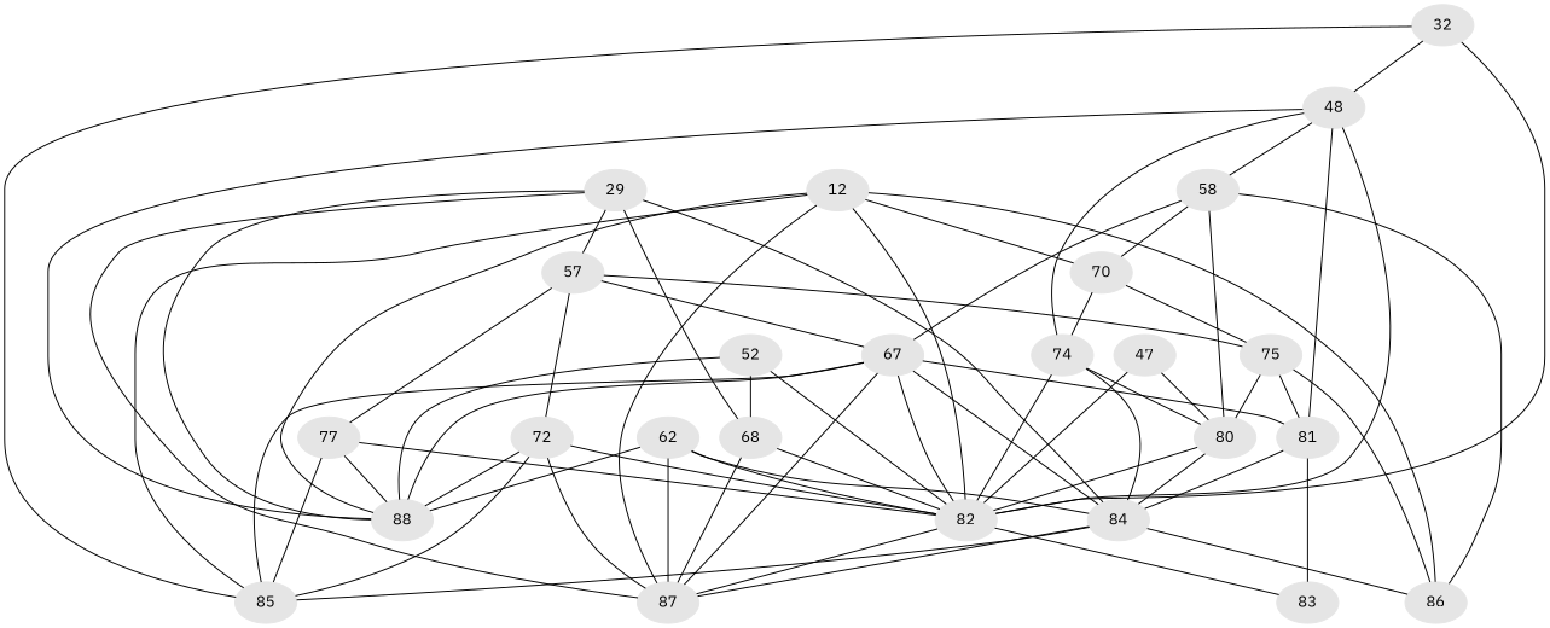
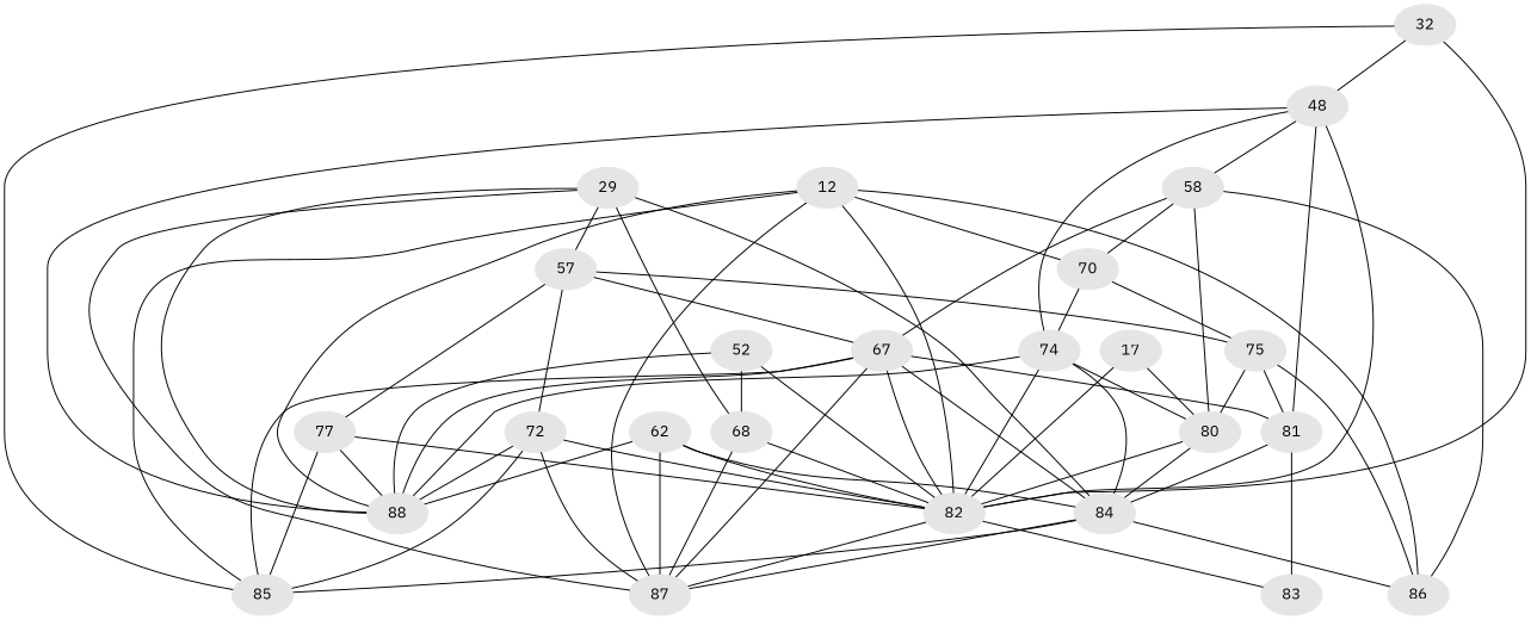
  graph {
    fontname="IBM Plex Sans"
    node [color=gray90 fontname="IBM Plex Sans" style=filled]
    edge [fontname="IBM Plex Sans"]
    n1 [label=12 super="+2+7"]
    70
    82 [super="+14+69+79+66"]
    85 [super="+59"]
    86 [super="+12"]
    87 [super="+71+37"]
    88 [super="+61"]
    74 [super="+41+50"]
    75 [super="+9+24"]
    83
    29 [super="+25"]
    57 [super="+10"]
    68 [super="+20"]
    84 [super="+42+78"]
    67 [super="+18+65"]
    72 [super="+3+46+27"]
    77
    32 [super="+16"]
    48 [super="+6+22+26"]
    58 [super="+43+54"]
    81 [super="+51+30"]
    80 [super="+21+73+40+64"]
-   47
+   47 [label=17]
    52
    62 [super="+60"]
    n1 -- 70
    n1 -- 82
    n1 -- 85 [weight=2]
    n1 -- 86 [weight=2]
    n1 -- 87
    n1 -- 88
    70 -- 74
    70 -- 75
    82 -- 87
    82 -- 83
    74 -- 82 [weight=4]
+   74 -- 88 [weight=2]
    74 -- 84
    74 -- 80 [weight=2]
    75 -- 86 [weight=2]
    75 -- 81
    75 -- 80 [weight=3]
    29 -- 87
    29 -- 88
    29 -- 57
    29 -- 68
    29 -- 84 [weight=2]
    57 -- 75
    57 -- 67
    57 -- 72 [weight=2]
    57 -- 77
    68 -- 82 [weight=2]
    68 -- 87
    84 -- 85
    84 -- 86
    84 -- 87
    67 -- 82 [weight=4]
    67 -- 85
    67 -- 87
    67 -- 88
    67 -- 84
    67 -- 81 [weight=2]
    72 -- 82 [weight=3]
    72 -- 85
    72 -- 87 [weight=3]
    72 -- 88
    77 -- 82
    77 -- 85
    77 -- 88
    32 -- 82 [weight=3]
    32 -- 85
    32 -- 48 [weight=2]
    48 -- 82 [weight=2]
    48 -- 88
    48 -- 74
    48 -- 58 [weight=2]
    48 -- 81 [weight=2]
    58 -- 70
    58 -- 86
    58 -- 67
    58 -- 80 [weight=3]
    81 -- 83 [weight=2]
    81 -- 84
    80 -- 82 [weight=2]
    80 -- 84 [weight=3]
    47 -- 82 [weight=2]
    47 -- 80 [weight=2]
    52 -- 82
    52 -- 88
    52 -- 68 [weight=2]
    62 -- 82
    62 -- 87 [weight=2]
    62 -- 88
    62 -- 84 [weight=2]
  }
